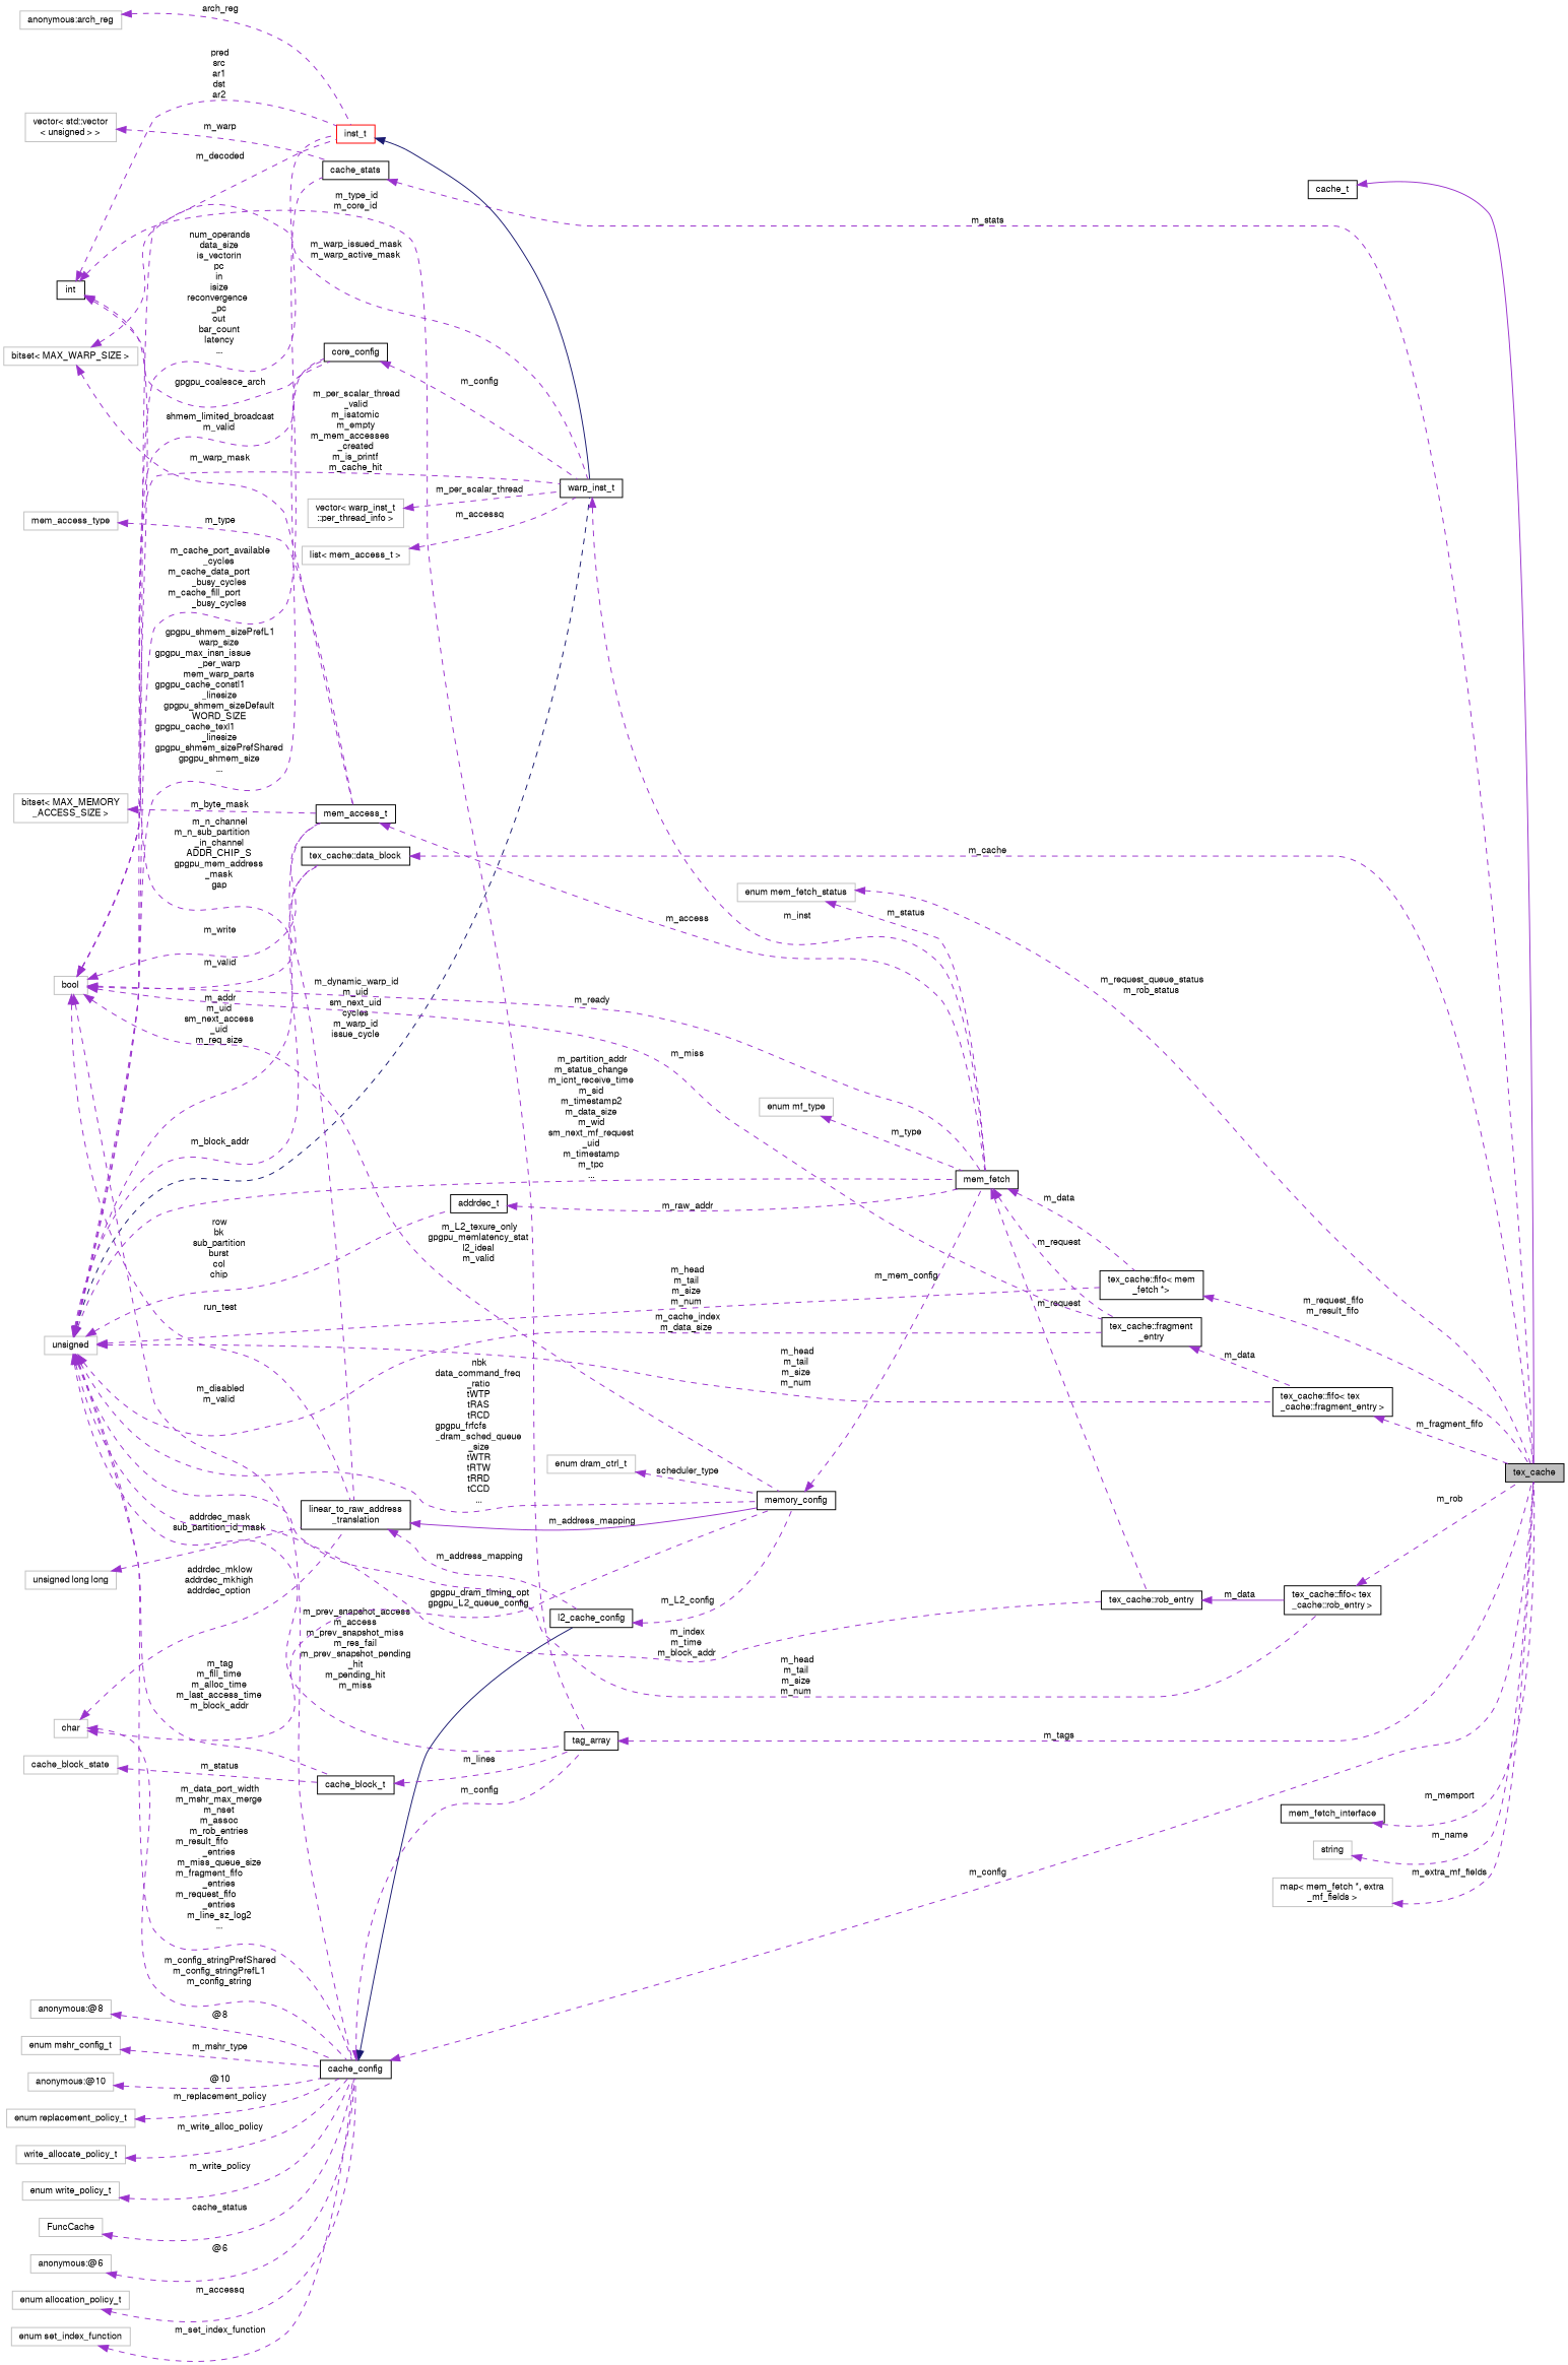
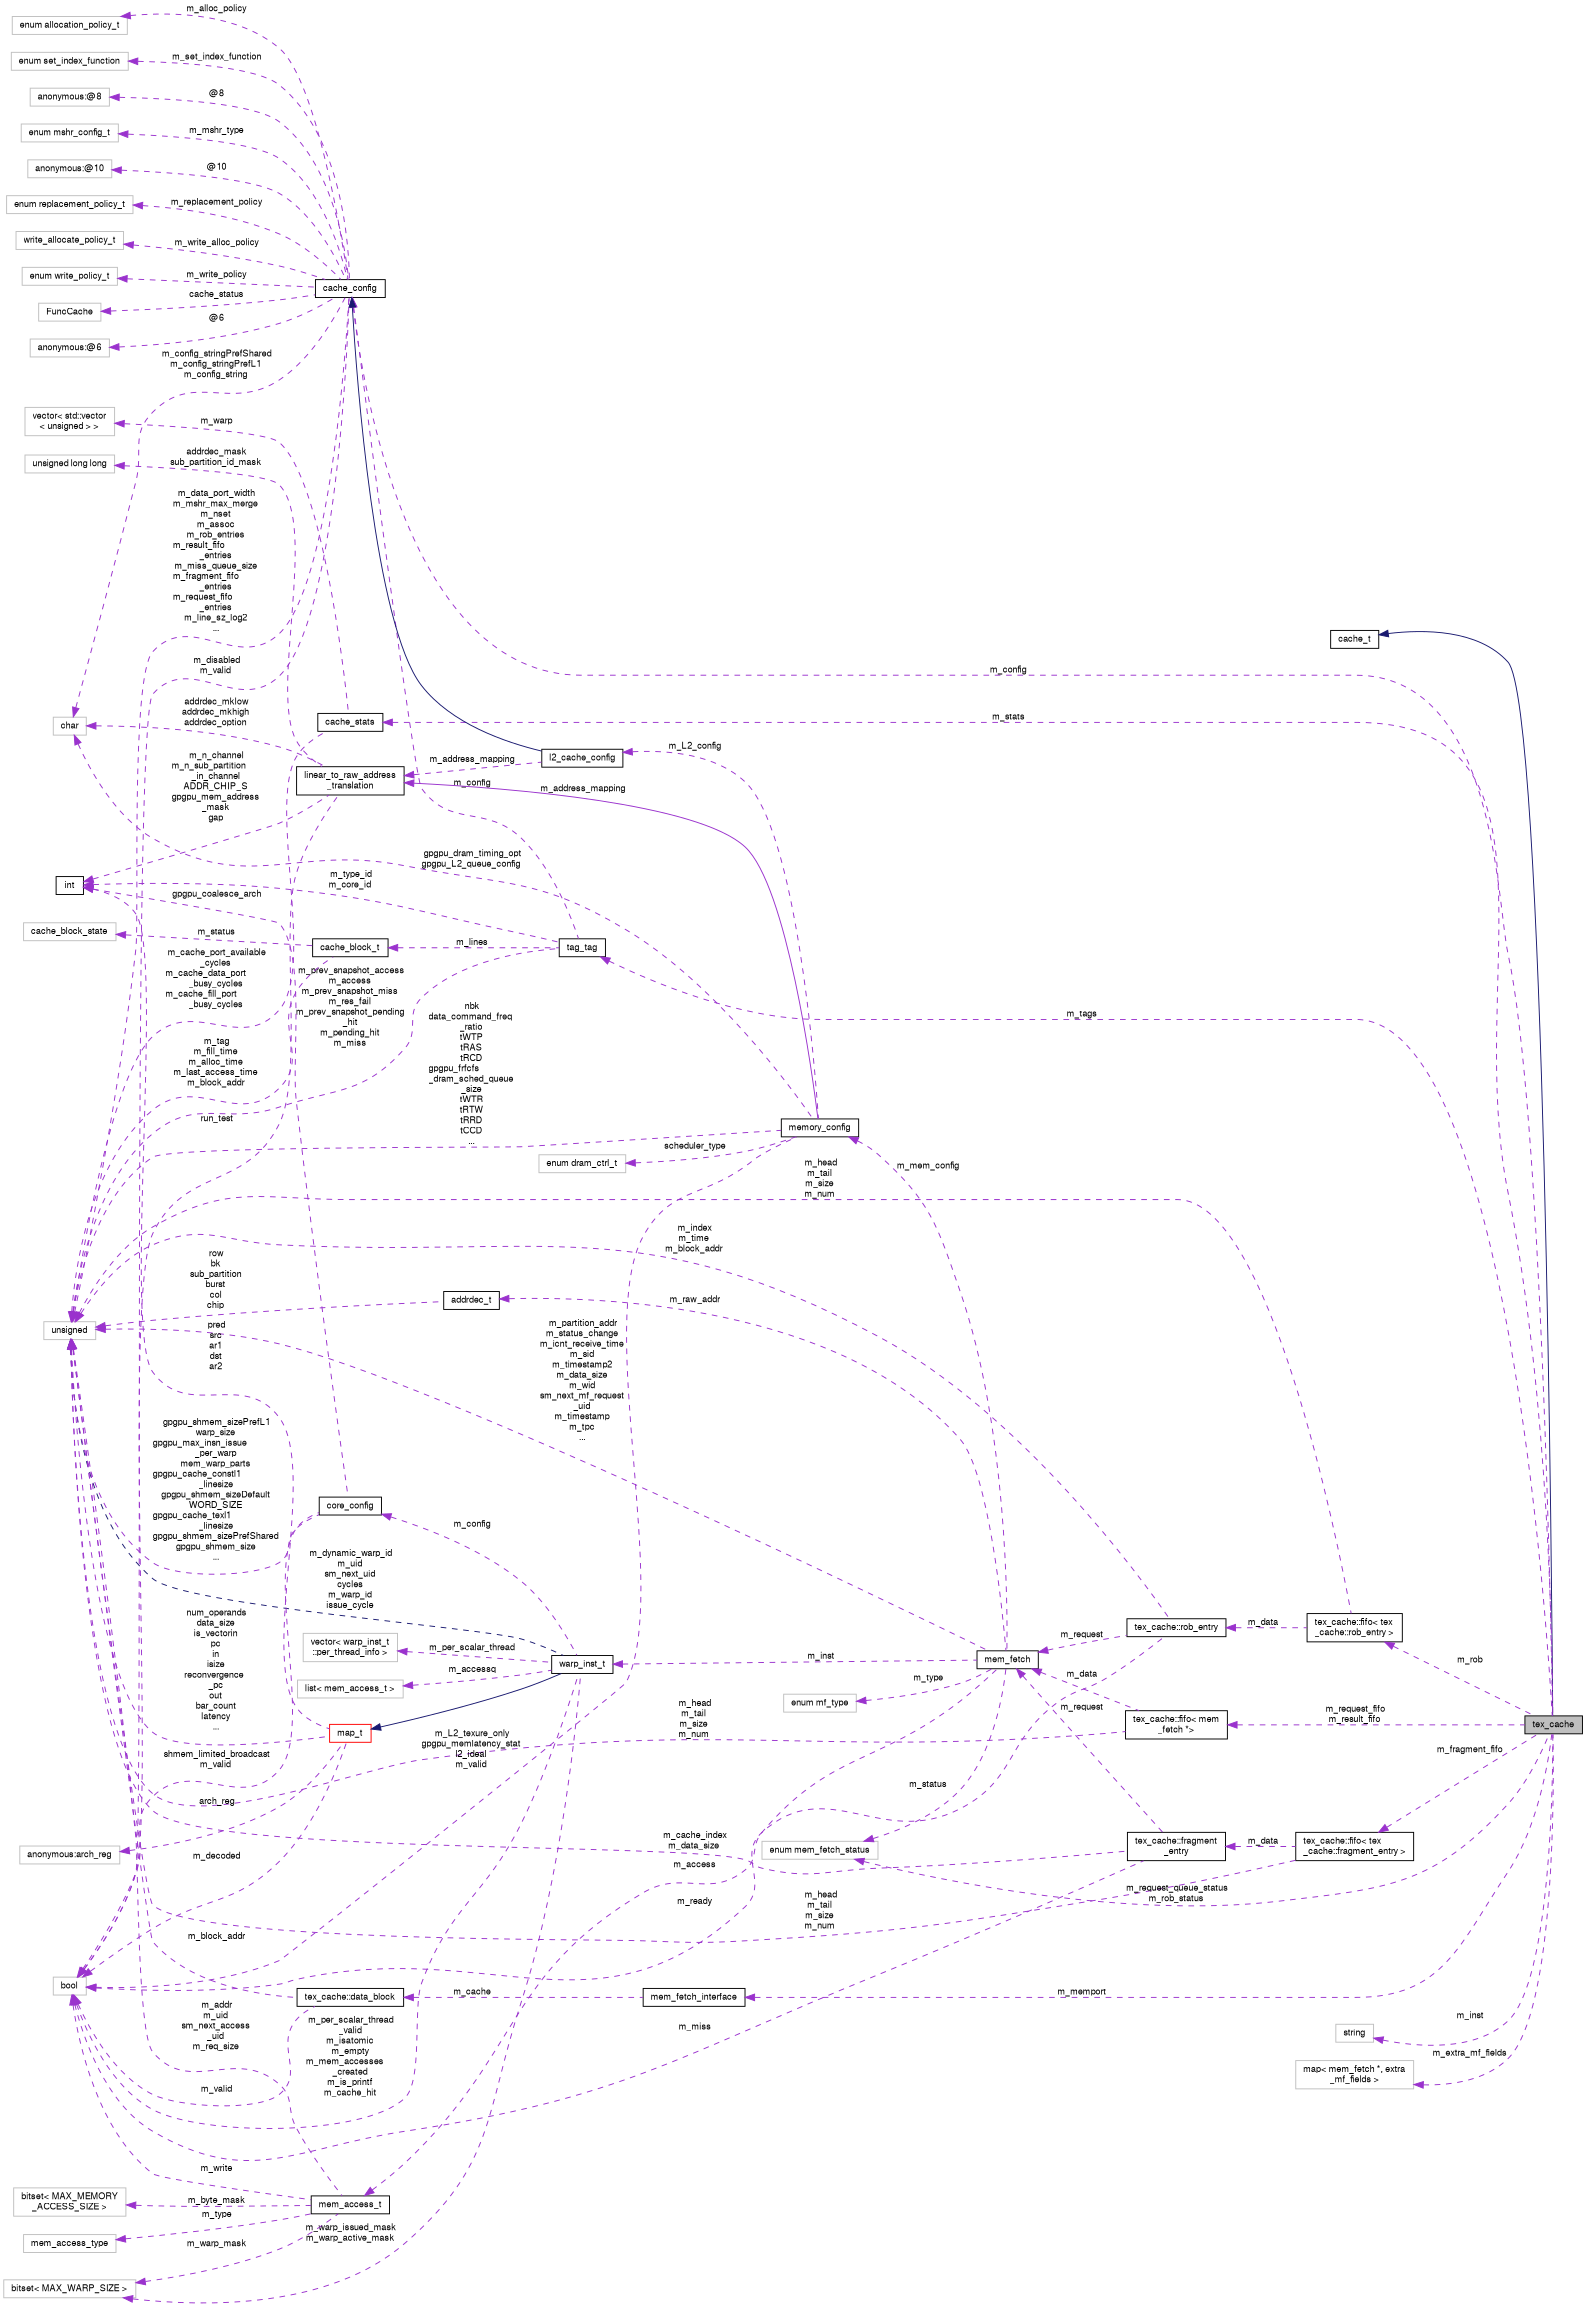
  digraph {
    rankdir=LR
    node [color=grey75 fontname=FreeSans fontsize=10 shape=record]
    edge [color=darkorchid3 dir=back fontname=FreeSans fontsize=10 labelfontname=FreeSans labelfontsize=10 style=dashed]
    n1 [color=black fillcolor=grey75 fontcolor=black height=0.2 label=tex_cache style=filled width=0.4]
    n2 [color=black height=0.2 label=cache_t width=0.4]
    n3 [color=black height=0.2 label=cache_stats width=0.4]
    n4 [height=0.2 label="vector\< std::vector\l\< unsigned \> \>" width=0.4]
    n5 [height=0.2 label=unsigned width=0.4]
    n6 [color=black height=0.2 label="tex_cache::fifo\< mem\l_fetch *\>" width=0.4]
    n7 [color=black height=0.2 label=mem_fetch width=0.4]
    n8 [color=black height=0.2 label=memory_config width=0.4]
    n9 [color=black height=0.2 label=cache_config width=0.4]
    n10 [color=black height=0.2 label=warp_inst_t width=0.4]
-   n11 [color=red height=0.2 label=inst_t width=0.4]
+   n11 [color=red height=0.2 label=map_t width=0.4]
    n12 [color=black height=0.2 label=core_config width=0.4]
    n13 [color=black height=0.2 label=addrdec_t width=0.4]
    n14 [color=black height=0.2 label=mem_access_t width=0.4]
    n15 [color=black height=0.2 label="tex_cache::data_block" width=0.4]
    n16 [color=black height=0.2 label="tex_cache::fifo\< tex\l_cache::fragment_entry \>" width=0.4]
    n17 [color=black height=0.2 label="tex_cache::fragment\l_entry" width=0.4]
    n18 [color=black height=0.2 label="tex_cache::fifo\< tex\l_cache::rob_entry \>" width=0.4]
    n19 [color=black height=0.2 label="tex_cache::rob_entry" width=0.4]
-   n20 [color=black height=0.2 label=tag_array width=0.4]
+   n20 [color=black height=0.2 label=tag_tag width=0.4]
    n21 [color=black height=0.2 label=cache_block_t width=0.4]
    n22 [color=black height=0.2 label=l2_cache_config width=0.4]
    n23 [height=0.2 label="enum mf_type" width=0.4]
    n24 [height=0.2 label="enum dram_ctrl_t" width=0.4]
    n25 [height=0.2 label=char width=0.4]
    n26 [color=black height=0.2 label="linear_to_raw_address\l_translation" width=0.4]
    n27 [height=0.2 label=bool width=0.4]
    n28 [height=0.2 label="unsigned long long" width=0.4]
    n29 [color=black height=0.2 label=int width=0.4]
    n30 [height=0.2 label=write_allocate_policy_t width=0.4]
    n31 [height=0.2 label="enum write_policy_t" width=0.4]
    n32 [height=0.2 label=FuncCache width=0.4]
    n33 [height=0.2 label="anonymous:@6" width=0.4]
    n34 [height=0.2 label="enum allocation_policy_t" width=0.4]
    n35 [height=0.2 label="enum set_index_function" width=0.4]
    n36 [height=0.2 label="anonymous:@8" width=0.4]
    n37 [height=0.2 label="enum mshr_config_t" width=0.4]
    n38 [height=0.2 label="anonymous:@10" width=0.4]
    n39 [height=0.2 label="enum replacement_policy_t" width=0.4]
    n40 [height=0.2 label="anonymous:arch_reg" width=0.4]
    n41 [height=0.2 label="bitset\< MAX_WARP_SIZE \>" width=0.4]
    n42 [height=0.2 label="vector\< warp_inst_t\l::per_thread_info \>" width=0.4]
    n43 [height=0.2 label="list\< mem_access_t \>" width=0.4]
    n44 [height=0.2 label="bitset\< MAX_MEMORY\l_ACCESS_SIZE \>" width=0.4]
    n45 [height=0.2 label=mem_access_type width=0.4]
    n46 [height=0.2 label="enum mem_fetch_status" width=0.4]
    n47 [color=black height=0.2 label=mem_fetch_interface width=0.4]
    n48 [height=0.2 label=string width=0.4]
    n49 [height=0.2 label=cache_block_state width=0.4]
    n50 [height=0.2 label="map\< mem_fetch *, extra\l_mf_fields \>" width=0.4]
-   n2 -> n1 [style=solid]
+   n2 -> n1 [color=midnightblue style=solid]
    n3 -> n1 [label=" m_stats"]
    n4 -> n3 [label=" m_warp"]
    n5 -> n3 [label=" m_cache_port_available\l_cycles\nm_cache_data_port\l_busy_cycles\nm_cache_fill_port\l_busy_cycles"]
    n5 -> n6 [label=" m_head\nm_tail\nm_size\nm_num"]
    n5 -> n7 [label=" m_partition_addr\nm_status_change\nm_icnt_receive_time\nm_sid\nm_timestamp2\nm_data_size\nm_wid\nsm_next_mf_request\l_uid\nm_timestamp\nm_tpc\n..."]
    n5 -> n8 [label=" nbk\ndata_command_freq\l_ratio\ntWTP\ntRAS\ntRCD\ngpgpu_frfcfs\l_dram_sched_queue\l_size\ntWTR\ntRTW\ntRRD\ntCCD\n..."]
    n5 -> n9 [label=" m_data_port_width\nm_mshr_max_merge\nm_nset\nm_assoc\nm_rob_entries\nm_result_fifo\l_entries\nm_miss_queue_size\nm_fragment_fifo\l_entries\nm_request_fifo\l_entries\nm_line_sz_log2\n..."]
    n5 -> n10 [color=midnightblue label=" m_dynamic_warp_id\nm_uid\nsm_next_uid\ncycles\nm_warp_id\nissue_cycle"]
    n5 -> n11 [label=" num_operands\ndata_size\nis_vectorin\npc\nin\nisize\nreconvergence\l_pc\nout\nbar_count\nlatency\n..."]
    n5 -> n12 [label=" gpgpu_shmem_sizePrefL1\nwarp_size\ngpgpu_max_insn_issue\l_per_warp\nmem_warp_parts\ngpgpu_cache_constl1\l_linesize\ngpgpu_shmem_sizeDefault\nWORD_SIZE\ngpgpu_cache_texl1\l_linesize\ngpgpu_shmem_sizePrefShared\ngpgpu_shmem_size\n..."]
    n5 -> n13 [label=" row\nbk\nsub_partition\nburst\ncol\nchip"]
    n5 -> n14 [label=" m_addr\nm_uid\nsm_next_access\l_uid\nm_req_size"]
    n5 -> n15 [label=" m_block_addr"]
    n5 -> n16 [label=" m_head\nm_tail\nm_size\nm_num"]
    n5 -> n17 [label=" m_cache_index\nm_data_size"]
    n5 -> n18 [label=" m_head\nm_tail\nm_size\nm_num"]
    n5 -> n19 [label=" m_index\nm_time\nm_block_addr"]
    n5 -> n20 [label=" m_prev_snapshot_access\nm_access\nm_prev_snapshot_miss\nm_res_fail\nm_prev_snapshot_pending\l_hit\nm_pending_hit\nm_miss"]
    n5 -> n21 [label=" m_tag\nm_fill_time\nm_alloc_time\nm_last_access_time\nm_block_addr"]
    n6 -> n1 [label=" m_request_fifo\nm_result_fifo"]
    n7 -> n6 [label=" m_data"]
    n7 -> n17 [label=" m_request"]
    n7 -> n19 [label=" m_request"]
    n8 -> n7 [label=" m_mem_config"]
    n9 -> n1 [label=" m_config"]
    n9 -> n20 [label=" m_config"]
    n9 -> n22 [color=midnightblue style=solid]
    n10 -> n7 [label=" m_inst"]
    n11 -> n10 [color=midnightblue style=solid]
    n12 -> n10 [label=" m_config"]
    n13 -> n7 [label=" m_raw_addr"]
    n14 -> n7 [label=" m_access"]
-   n15 -> n1 [label=" m_cache"]
+   n15 -> n47 [label=" m_cache"]
    n16 -> n1 [label=" m_fragment_fifo"]
    n17 -> n16 [label=" m_data"]
    n18 -> n1 [label=" m_rob"]
-   n19 -> n18 [label=" m_data" style=solid]
+   n19 -> n18 [label=" m_data"]
    n20 -> n1 [label=" m_tags"]
    n21 -> n20 [label=" m_lines"]
    n22 -> n8 [label=" m_L2_config"]
    n23 -> n7 [label=" m_type"]
    n24 -> n8 [label=" scheduler_type"]
    n25 -> n8 [label=" gpgpu_dram_timing_opt\ngpgpu_L2_queue_config"]
    n25 -> n9 [label=" m_config_stringPrefShared\nm_config_stringPrefL1\nm_config_string"]
    n25 -> n26 [label=" addrdec_mklow\naddrdec_mkhigh\naddrdec_option"]
    n26 -> n8 [label=" m_address_mapping" style=solid]
    n26 -> n22 [label=" m_address_mapping"]
    n27 -> n8 [label=" m_L2_texure_only\ngpgpu_memlatency_stat\nl2_ideal\nm_valid"]
    n27 -> n9 [label=" m_disabled\nm_valid"]
    n27 -> n10 [label=" m_per_scalar_thread\l_valid\nm_isatomic\nm_empty\nm_mem_accesses\l_created\nm_is_printf\nm_cache_hit"]
    n27 -> n11 [label=" m_decoded"]
    n27 -> n12 [label=" shmem_limited_broadcast\nm_valid"]
    n27 -> n14 [label=" m_write"]
    n27 -> n15 [label=" m_valid"]
    n27 -> n17 [label=" m_miss"]
-   n27 -> n7 [label=" m_ready"]
+   n27 -> n19 [label=" m_ready"]
    n27 -> n26 [label=" run_test"]
    n28 -> n26 [label=" addrdec_mask\nsub_partition_id_mask"]
    n29 -> n11 [label=" pred\nsrc\nar1\ndst\nar2"]
    n29 -> n12 [label=" gpgpu_coalesce_arch"]
    n29 -> n20 [label=" m_type_id\nm_core_id"]
    n29 -> n26 [label=" m_n_channel\nm_n_sub_partition\l_in_channel\nADDR_CHIP_S\ngpgpu_mem_address\l_mask\ngap"]
    n30 -> n9 [label=" m_write_alloc_policy"]
    n31 -> n9 [label=" m_write_policy"]
    n32 -> n9 [label=" cache_status"]
    n33 -> n9 [label=" @6"]
-   n34 -> n9 [label=" m_accessq"]
+   n34 -> n9 [label=" m_alloc_policy"]
    n35 -> n9 [label=" m_set_index_function"]
    n36 -> n9 [label=" @8"]
    n37 -> n9 [label=" m_mshr_type"]
    n38 -> n9 [label=" @10"]
    n39 -> n9 [label=" m_replacement_policy"]
    n40 -> n11 [label=" arch_reg"]
    n41 -> n10 [label=" m_warp_issued_mask\nm_warp_active_mask"]
    n41 -> n14 [label=" m_warp_mask"]
    n42 -> n10 [label=" m_per_scalar_thread"]
    n43 -> n10 [label=" m_accessq"]
    n44 -> n14 [label=" m_byte_mask"]
    n45 -> n14 [label=" m_type"]
    n46 -> n1 [label=" m_request_queue_status\nm_rob_status"]
    n46 -> n7 [label=" m_status"]
    n47 -> n1 [label=" m_memport"]
-   n48 -> n1 [label=" m_name"]
+   n48 -> n1 [label=" m_inst"]
    n49 -> n21 [label=" m_status"]
    n50 -> n1 [label=" m_extra_mf_fields"]
  }
